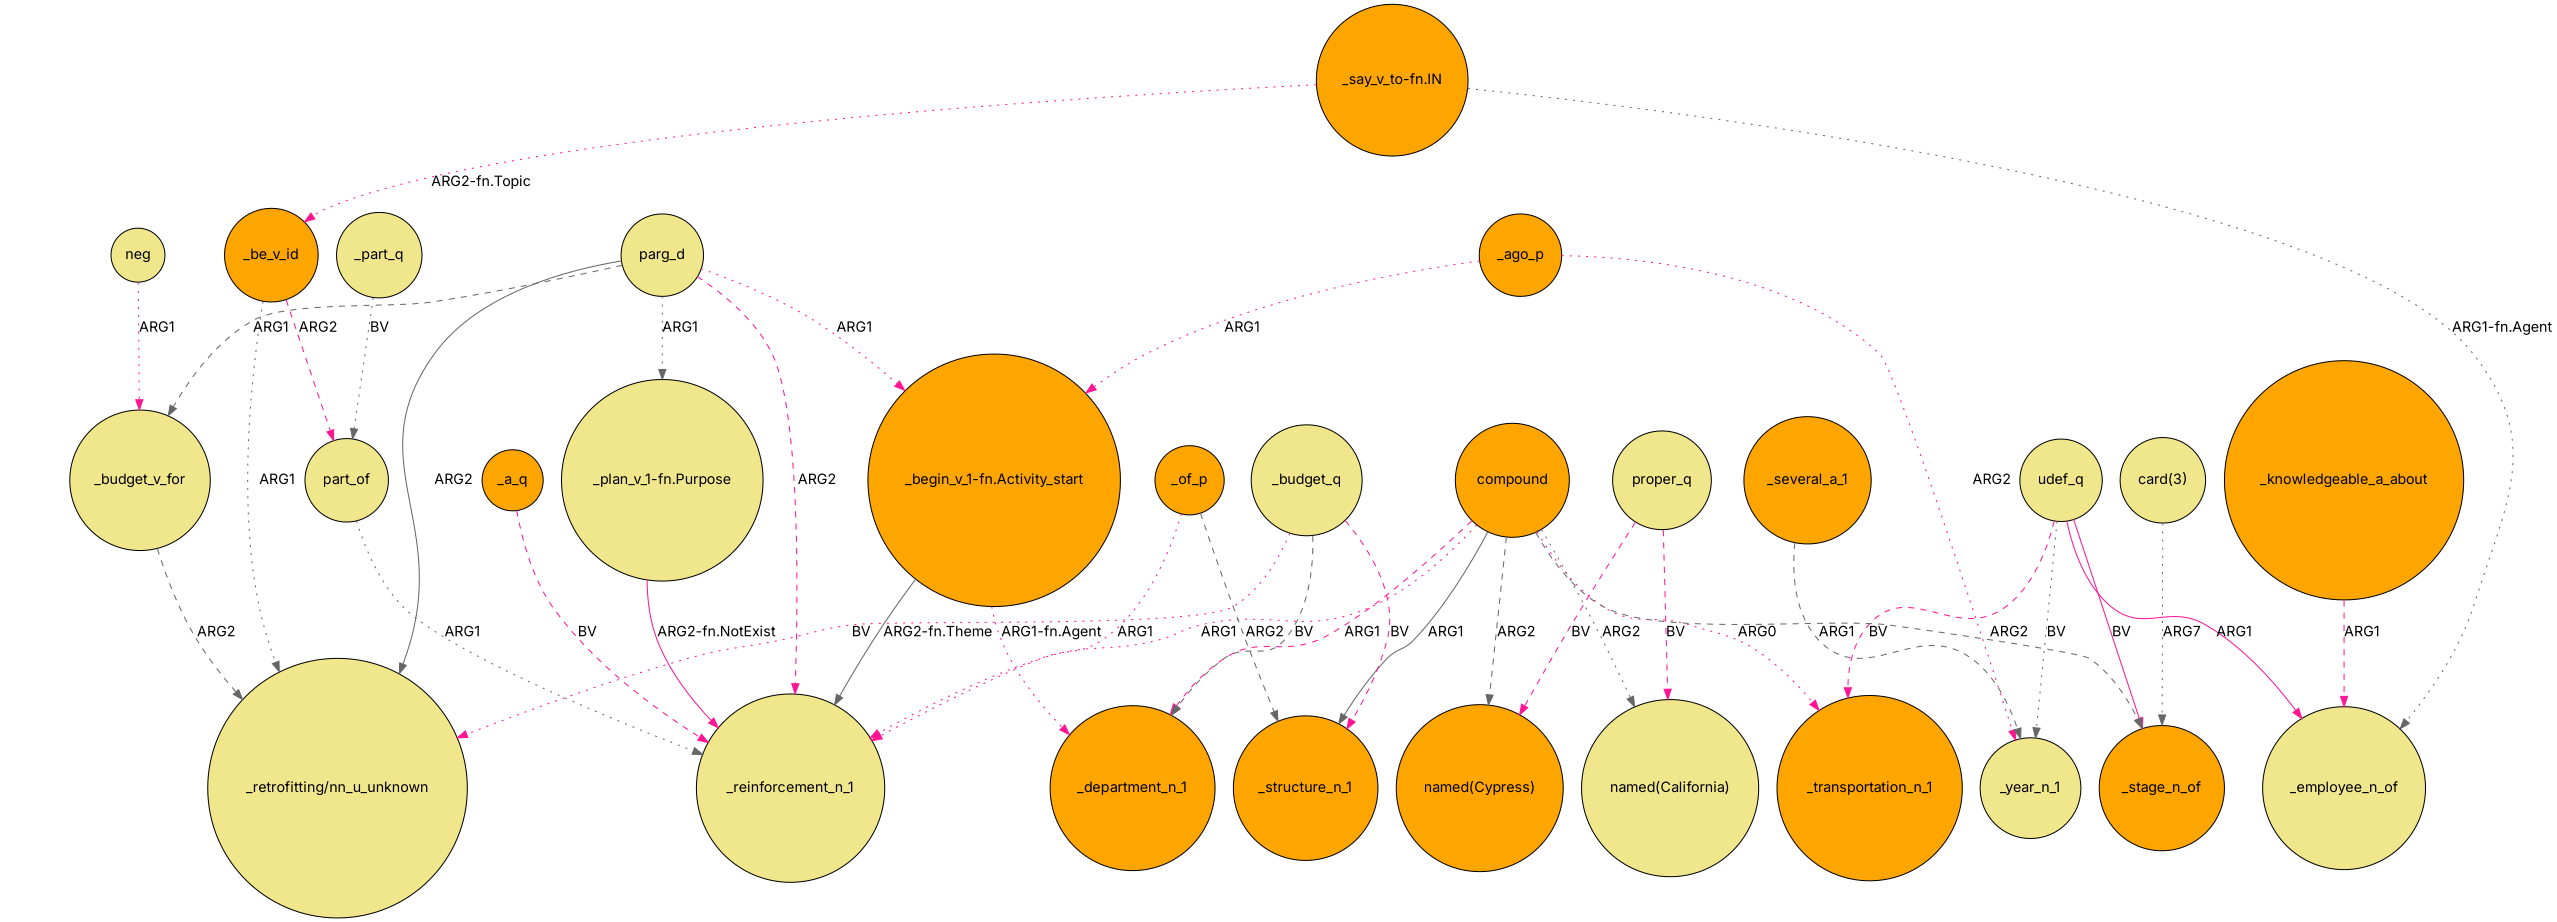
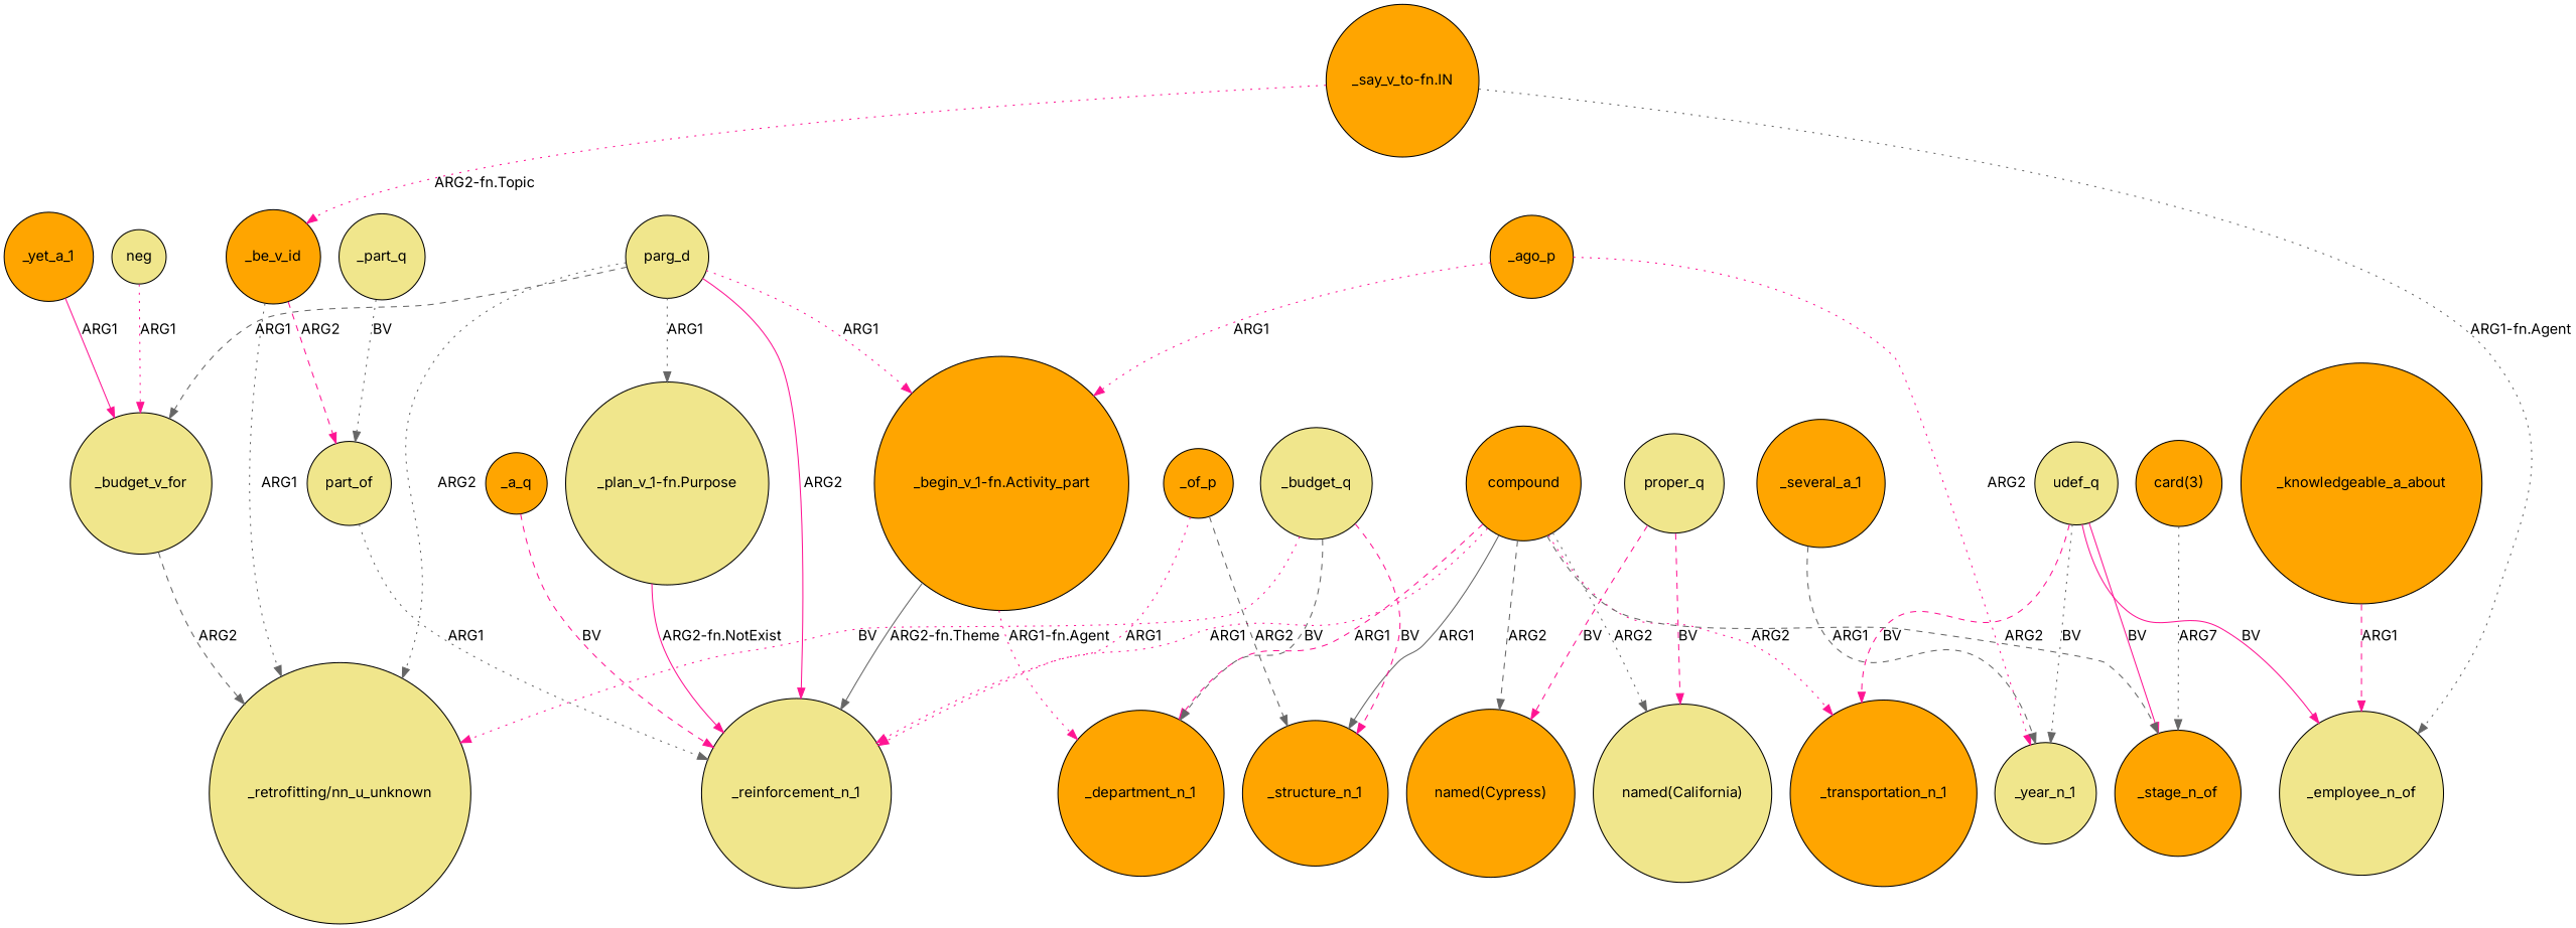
  digraph {
    fontname=Inter
    node [fillcolor=khaki fontname=Inter shape=circle style=filled]
    edge [color=deeppink fontname=Inter style=dotted]
    _employee_n_of
    "_say_v_to-fn.IN" [fillcolor=orange]
    _be_v_id [fillcolor=orange]
    "_retrofitting/nn_u_unknown"
    part_of
-   "_begin_v_1-fn.Activity_start" [fillcolor=orange]
+   "_begin_v_1-fn.Activity_start" [fillcolor=orange label="_begin_v_1-fn.Activity_part"]
    _department_n_1 [fillcolor=orange]
    _reinforcement_n_1
    udef_q
    _transportation_n_1 [fillcolor=orange]
    _stage_n_of [fillcolor=orange]
    _year_n_1
    _ago_p [fillcolor=orange]
    parg_d
    _budget_v_for
    "_plan_v_1-fn.Purpose"
    compound [fillcolor=orange]
    "named(California)"
    _structure_n_1 [fillcolor=orange]
    "named(Cypress)" [fillcolor=orange]
    proper_q
-   "card(3)"
+   "card(3)" [fillcolor=orange]
    n23 [label=_budget_q]
    _part_q
    _a_q [fillcolor=orange]
+   _yet_a_1 [fillcolor=orange]
    _knowledgeable_a_about [fillcolor=orange]
    _of_p [fillcolor=orange]
    neg
    _several_a_1 [fillcolor=orange]
    "_say_v_to-fn.IN" -> _employee_n_of [color=gray40 label="ARG1-fn.Agent"]
    "_say_v_to-fn.IN" -> _be_v_id [label="ARG2-fn.Topic"]
    _be_v_id -> "_retrofitting/nn_u_unknown" [color=gray40 label=ARG1]
    _be_v_id -> part_of [label=ARG2 style=dashed]
    part_of -> _reinforcement_n_1 [color=gray40 label=ARG1]
    "_begin_v_1-fn.Activity_start" -> _department_n_1 [label="ARG1-fn.Agent"]
    "_begin_v_1-fn.Activity_start" -> _reinforcement_n_1 [color=gray40 label="ARG2-fn.Theme" style=solid]
-   udef_q -> _employee_n_of [label=ARG1 style=solid]
+   udef_q -> _employee_n_of [label=BV style=solid]
    udef_q -> _transportation_n_1 [label=BV style=dashed]
    udef_q -> _stage_n_of [label=BV style=solid]
    udef_q -> _year_n_1 [color=gray40 label=BV]
    _ago_p -> "_begin_v_1-fn.Activity_start" [label=ARG1]
    _ago_p -> _year_n_1 [label=ARG2]
-   parg_d -> "_retrofitting/nn_u_unknown" [color=gray40 label=ARG2 style=solid]
+   parg_d -> "_retrofitting/nn_u_unknown" [color=gray40 label=ARG2]
    parg_d -> "_begin_v_1-fn.Activity_start" [label=ARG1]
-   parg_d -> _reinforcement_n_1 [label=ARG2 style=dashed]
+   parg_d -> _reinforcement_n_1 [label=ARG2 style=solid]
    parg_d -> _budget_v_for [color=gray40 label=ARG1 style=dashed]
    parg_d -> "_plan_v_1-fn.Purpose" [color=gray40 label=ARG1]
    _budget_v_for -> "_retrofitting/nn_u_unknown" [color=gray40 label=ARG2 style=dashed]
    "_plan_v_1-fn.Purpose" -> _reinforcement_n_1 [label="ARG2-fn.NotExist" style=solid]
    compound -> _department_n_1 [label=ARG1 style=dashed]
    compound -> _reinforcement_n_1 [label=ARG1]
-   compound -> _transportation_n_1 [label=ARG0]
+   compound -> _transportation_n_1 [label=ARG2]
    compound -> _stage_n_of [color=gray40 label=ARG2 style=dashed]
    compound -> "named(California)" [color=gray40 label=ARG2]
    compound -> _structure_n_1 [color=gray40 label=ARG1 style=solid]
    compound -> "named(Cypress)" [color=gray40 label=ARG2 style=dashed]
    proper_q -> "named(California)" [label=BV style=dashed]
    proper_q -> "named(Cypress)" [label=BV style=dashed]
    "card(3)" -> _stage_n_of [color=gray40 label=ARG7]
    n23 -> "_retrofitting/nn_u_unknown" [label=BV]
    n23 -> _department_n_1 [color=gray40 label=BV style=dashed]
    n23 -> _structure_n_1 [label=BV style=dashed]
    _part_q -> part_of [color=gray40 label=BV]
    _a_q -> _reinforcement_n_1 [label=BV style=dashed]
+   _yet_a_1 -> _budget_v_for [label=ARG1 style=solid]
    _knowledgeable_a_about -> _employee_n_of [label=ARG1 style=dashed]
    _of_p -> _reinforcement_n_1 [label=ARG1]
    _of_p -> _structure_n_1 [color=gray40 label=ARG2 style=dashed]
    neg -> _budget_v_for [label=ARG1]
    _several_a_1 -> _year_n_1 [color=gray40 label=ARG1 style=dashed]
  }
